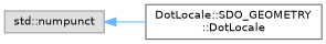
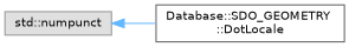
  digraph {
    rankdir=LR
    node [fontname=Helvetica fontsize=10 shape=box style=filled]
    n1 [color=grey60 fillcolor="#E0E0E0" height=0.2 label="std::numpunct" width=0.4]
-   n2 [color=grey40 fillcolor=white height=0.2 label="DotLocale::SDO_GEOMETRY\l::DotLocale" width=0.4]
+   n2 [color=grey40 fillcolor=white height=0.2 label="Database::SDO_GEOMETRY\l::DotLocale" width=0.4]
    n1 -> n2 [color=steelblue1 dir=back fontname=Helvetica fontsize=10 labelfontname=Helvetica labelfontsize=10 style=solid]
  }
